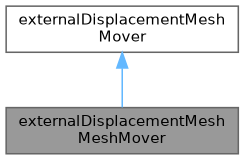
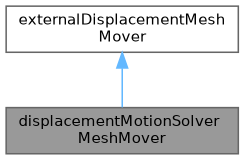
  digraph {
    node [color=gray40 fontname=Helvetica fontsize=10 shape=box style=filled]
-   n1 [fillcolor=grey60 fontcolor=black height=0.2 label="externalDisplacementMesh\lMeshMover" width=0.4]
+   n1 [fillcolor=grey60 fontcolor=black height=0.2 label="displacementMotionSolver\lMeshMover" width=0.4]
    n2 [fillcolor=white height=0.2 label="externalDisplacementMesh\lMover" width=0.4]
    n2 -> n1 [color=steelblue1 dir=back fontname=Helvetica fontsize=10 labelfontname=Helvetica labelfontsize=10 style=solid]
  }
